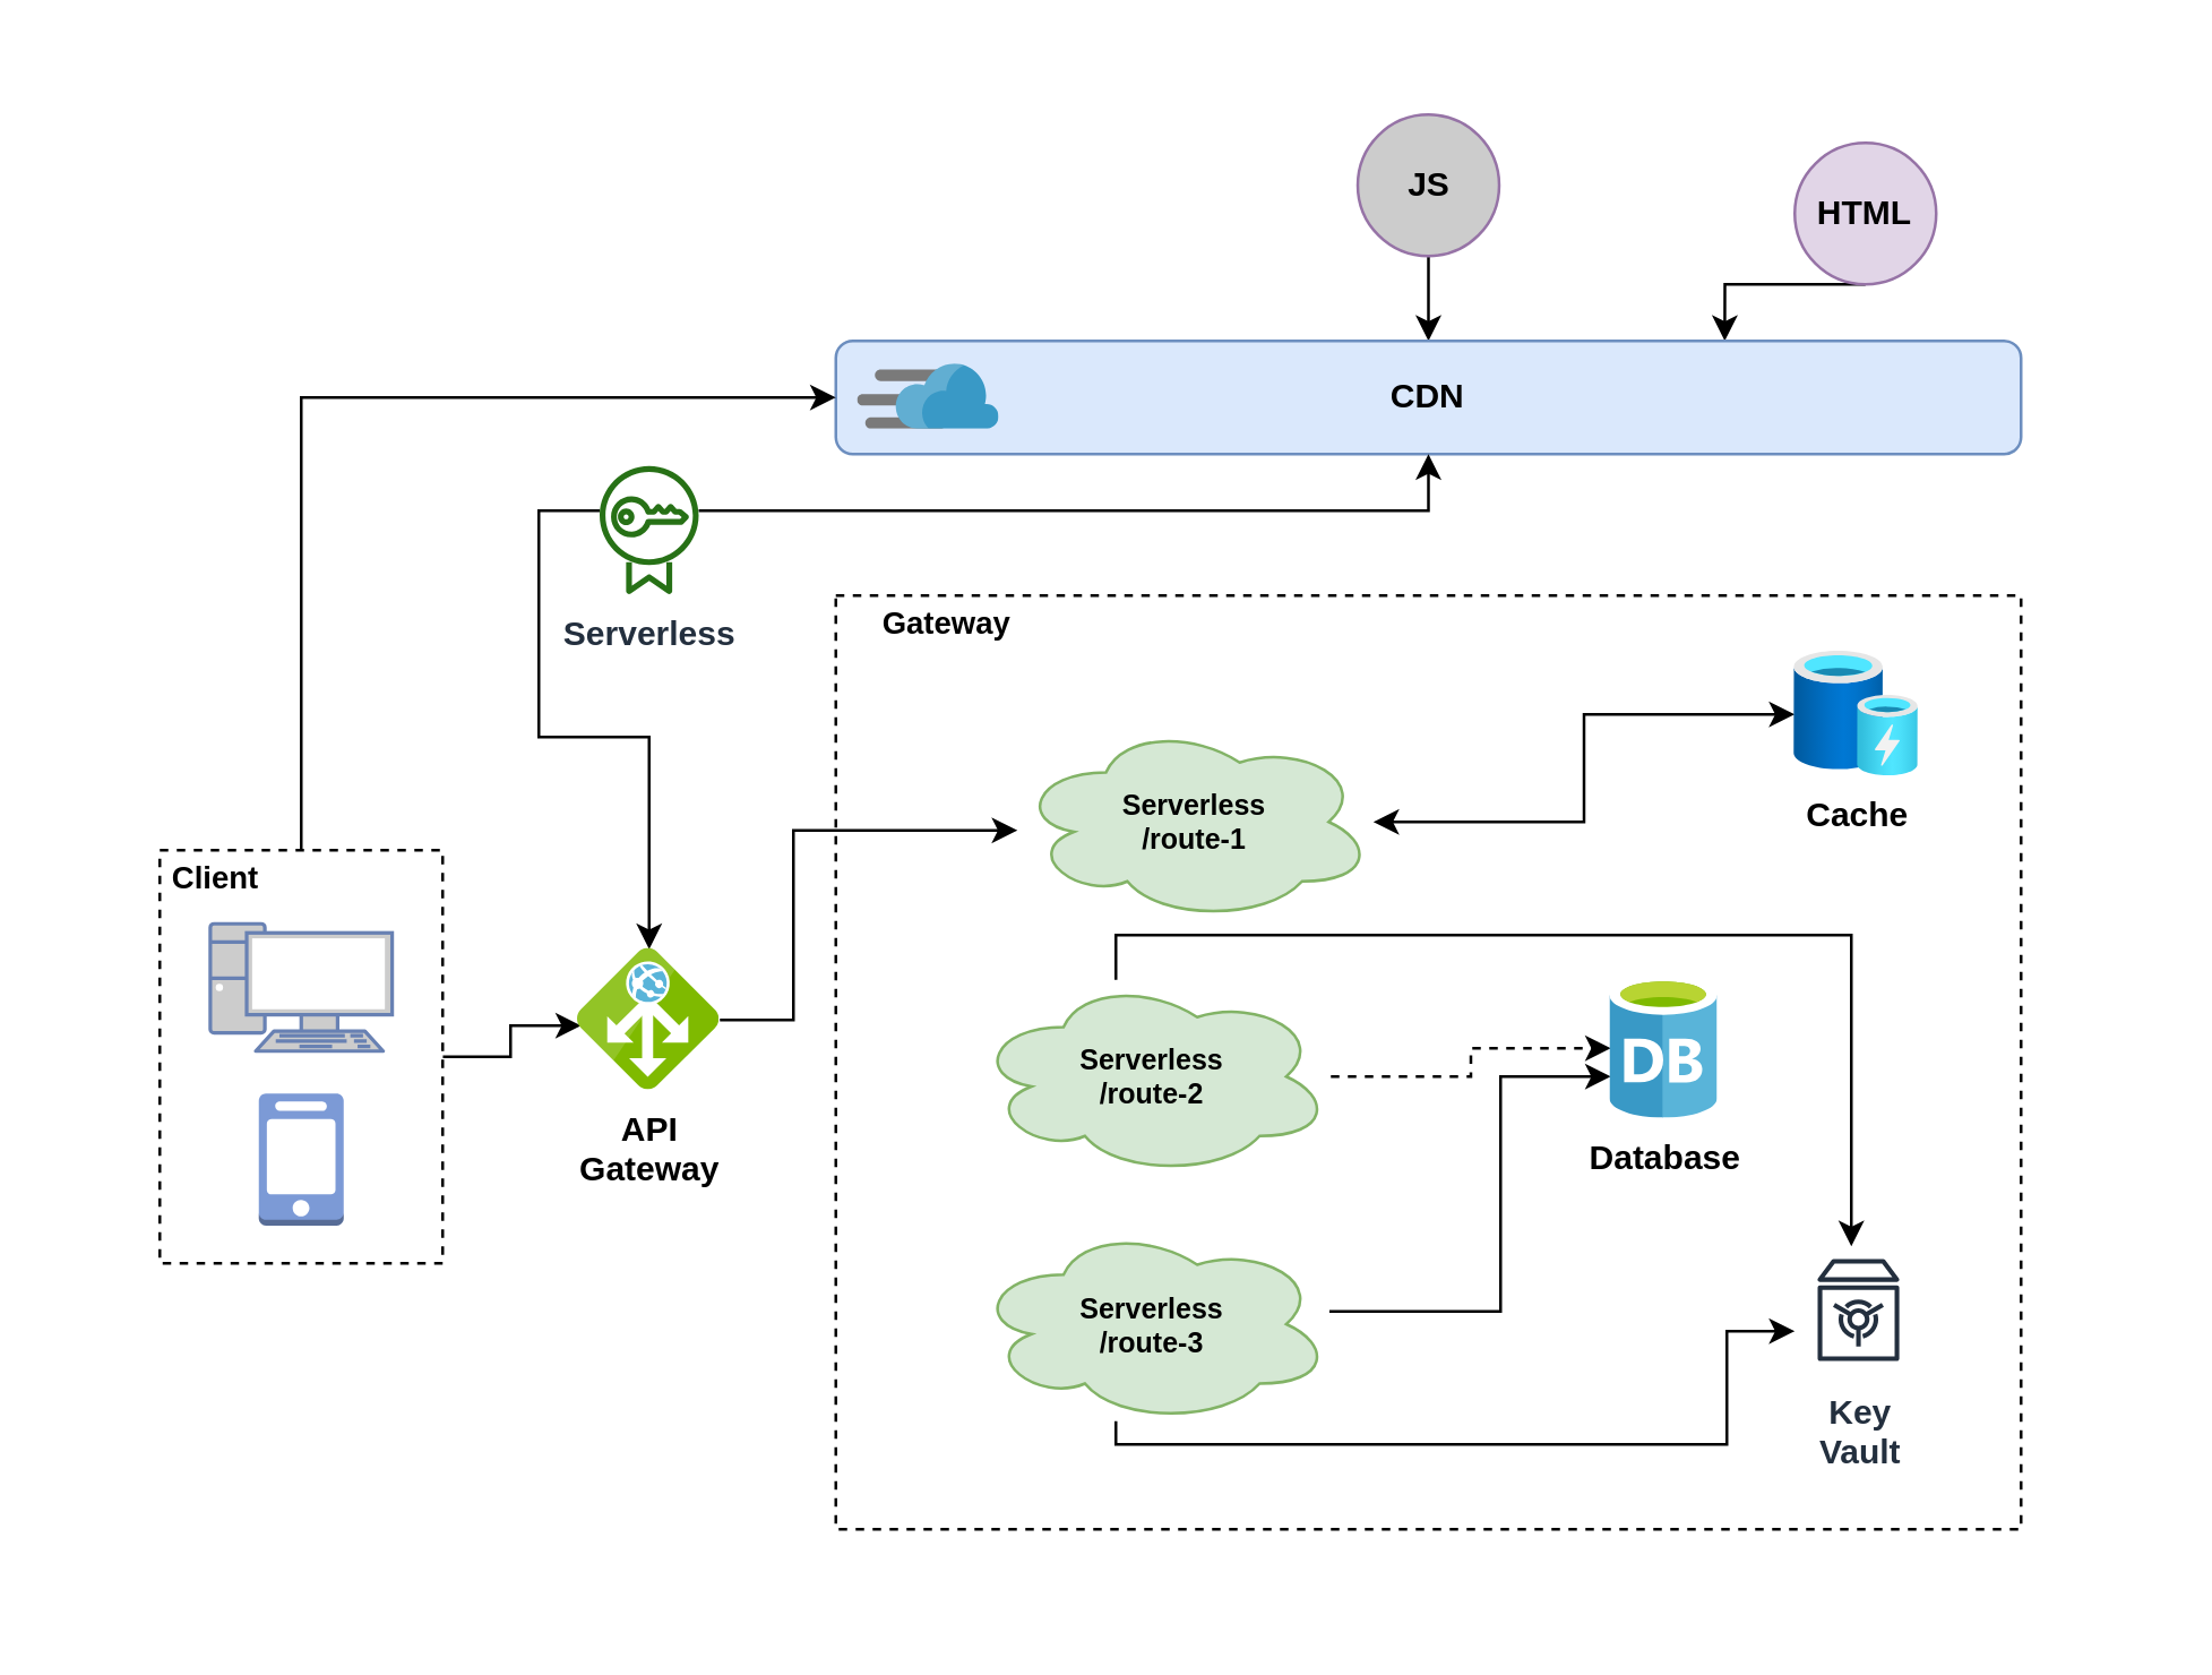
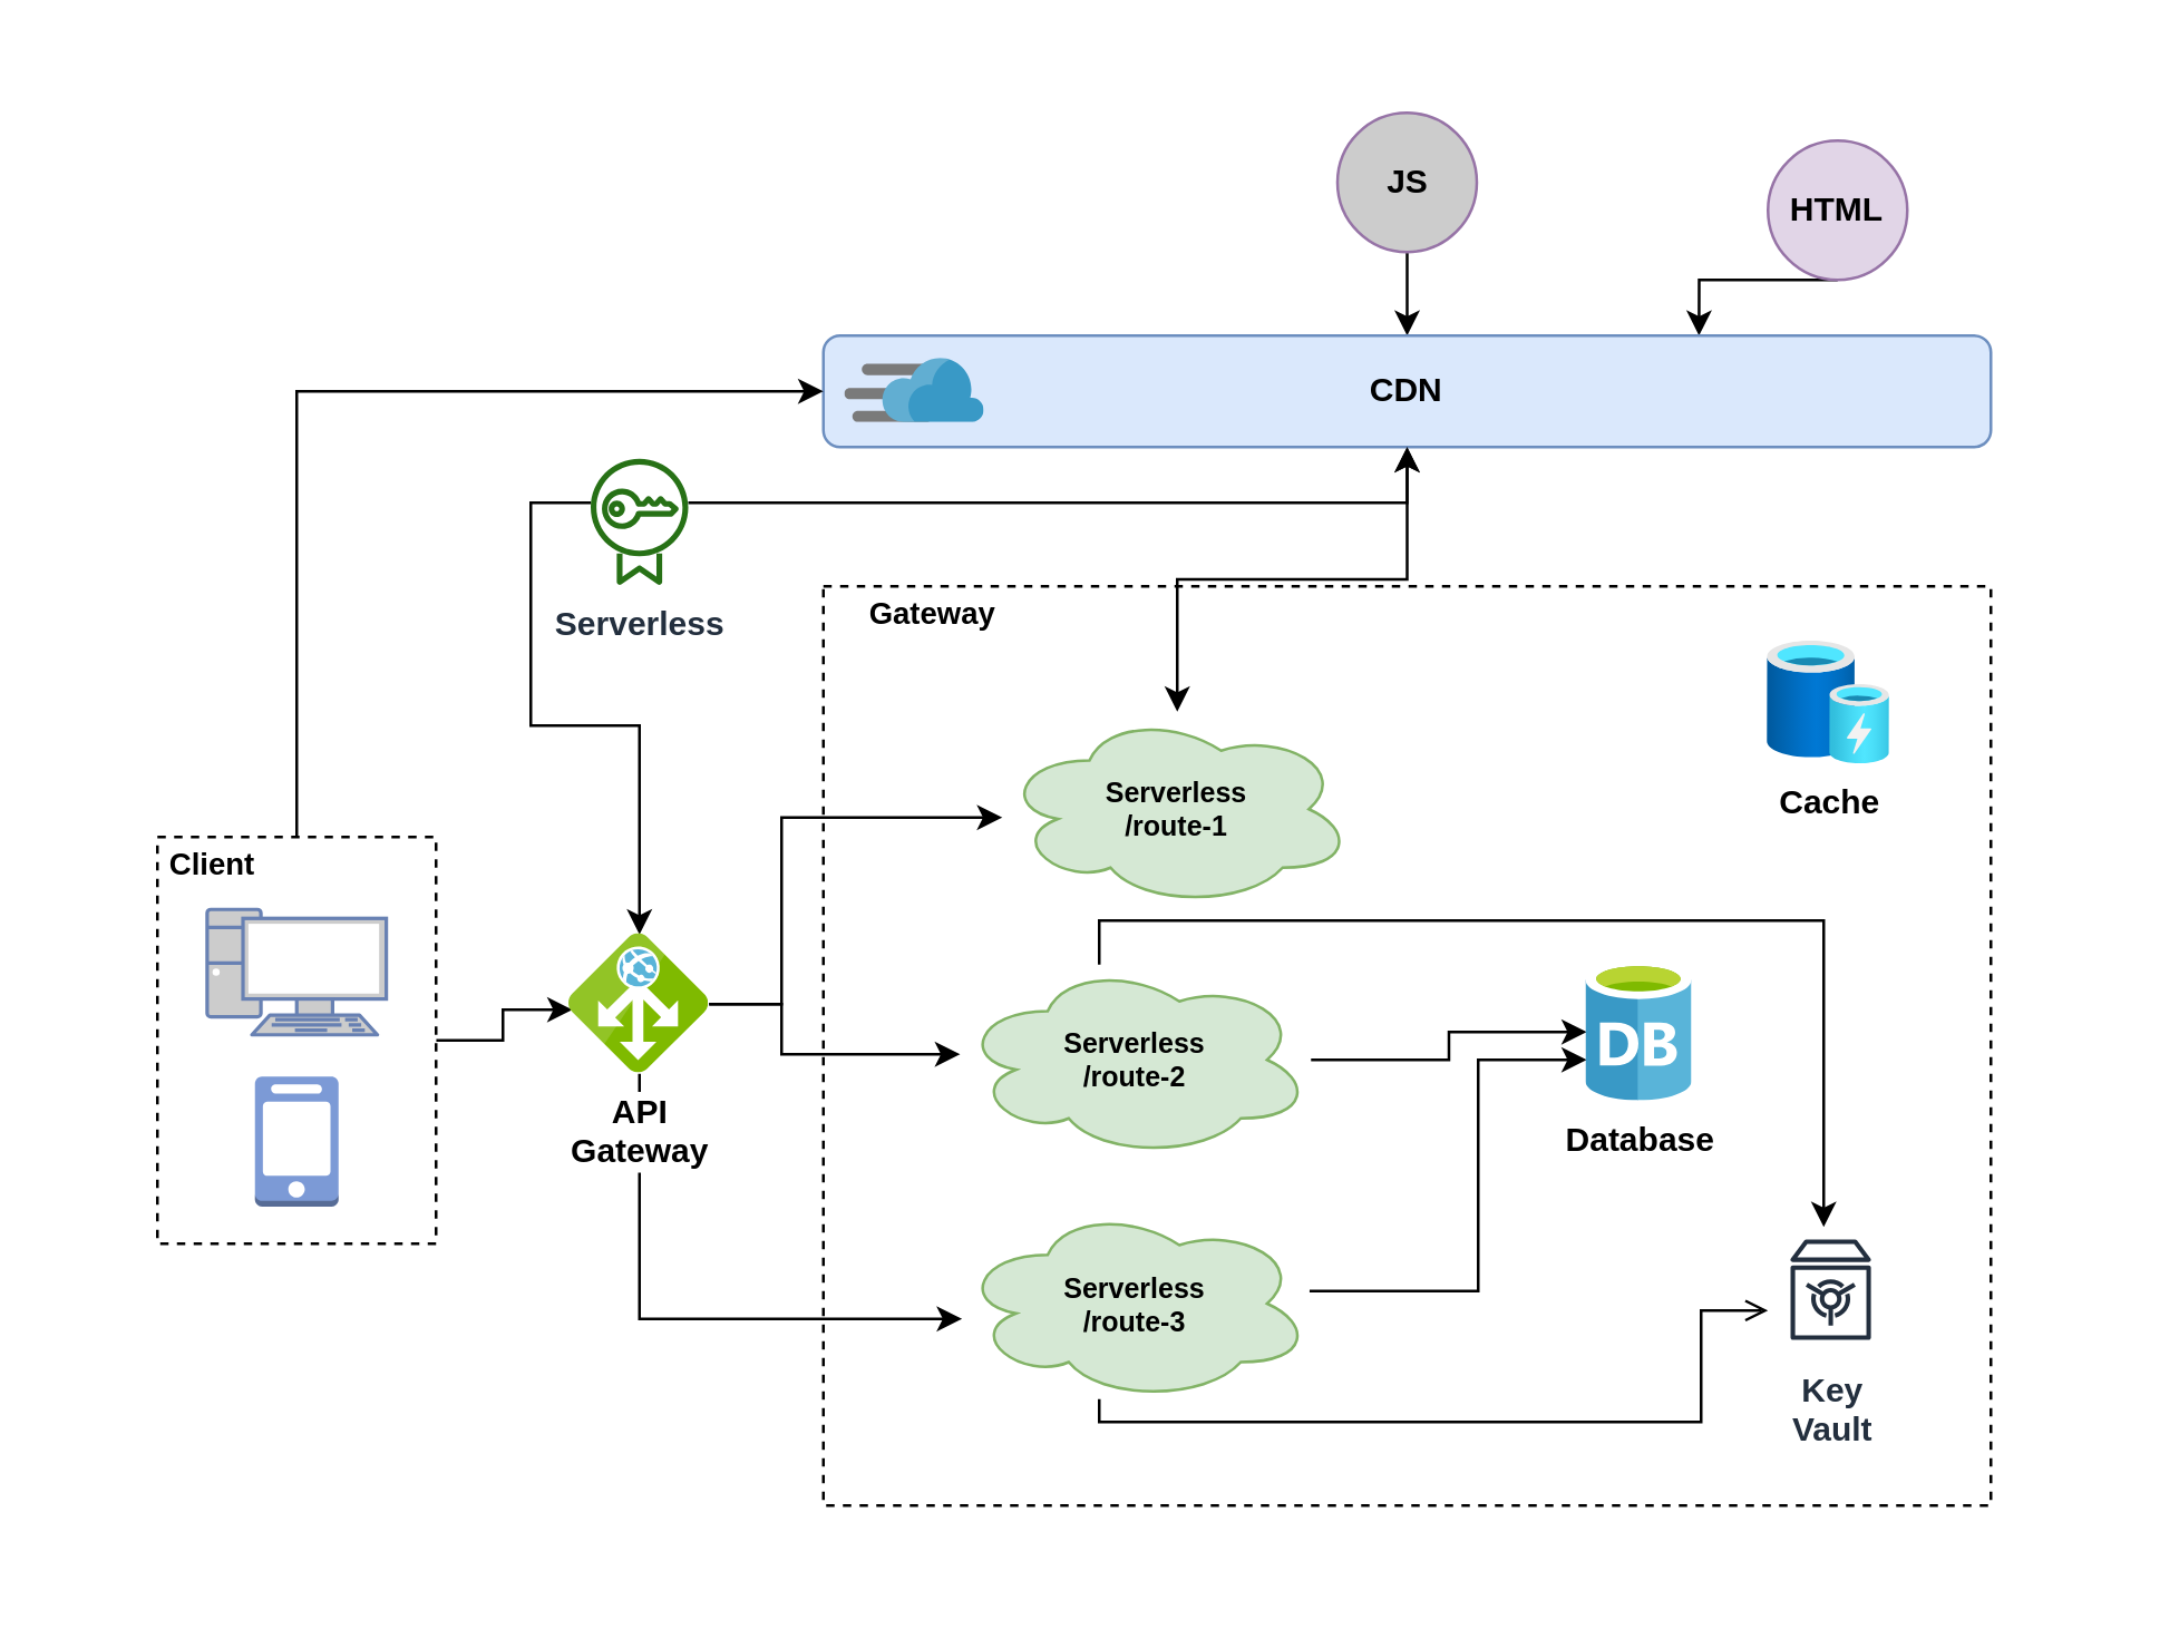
  <mxCell id="0" />
  <mxCell id="1" parent="0" />
  <mxCell id="2" value="" style="rounded=0;whiteSpace=wrap;html=1;dashed=1;fontSize=10;fillColor=#ffffff;strokeColor=none;" parent="1" vertex="1"><mxGeometry x="20" y="20" width="740" height="550" as="geometry" /></mxCell>
  <mxCell id="3" style="edgeStyle=orthogonalEdgeStyle;rounded=0;orthogonalLoop=1;jettySize=auto;html=1;entryX=0.02;entryY=0.54;entryDx=0;entryDy=0;entryPerimeter=0;fontSize=10;startArrow=none;startFill=0;" parent="1" source="33" target="17" edge="1"><mxGeometry relative="1" as="geometry" /></mxCell>
  <mxCell id="4" style="edgeStyle=orthogonalEdgeStyle;rounded=0;orthogonalLoop=1;jettySize=auto;html=1;fontSize=10;startArrow=none;startFill=0;" parent="1" source="31" target="17" edge="1"><mxGeometry relative="1" as="geometry"><mxPoint x="240" y="300" as="targetPoint" /><Array as="points"><mxPoint x="190" y="180" /><mxPoint x="190" y="260" /><mxPoint x="229" y="260" /></Array></mxGeometry></mxCell>
  <mxCell id="5" value="" style="rounded=0;whiteSpace=wrap;html=1;dashed=1;" parent="1" vertex="1"><mxGeometry x="295" y="210" width="419" height="330" as="geometry" /></mxCell>
  <mxCell id="6" value="Gateway" style="text;html=1;strokeColor=none;fillColor=none;align=center;verticalAlign=middle;whiteSpace=wrap;rounded=0;dashed=1;fontStyle=1;fontSize=11;" parent="1" vertex="1"><mxGeometry x="295" y="210" width="79" height="20" as="geometry" /></mxCell>
  <mxCell id="7" style="edgeStyle=orthogonalEdgeStyle;rounded=0;jumpStyle=arc;orthogonalLoop=1;jettySize=auto;html=1;fontSize=11;" parent="1" source="8" target="12" edge="1"><mxGeometry relative="1" as="geometry"><Array as="points"><mxPoint x="505" y="80" /><mxPoint x="505" y="80" /></Array></mxGeometry></mxCell>
  <mxCell id="8" value="JS" style="ellipse;whiteSpace=wrap;html=1;aspect=fixed;fontSize=12;fillColor=#cccccc;strokeColor=#9673a6;fontStyle=1;" parent="1" vertex="1"><mxGeometry x="479.5" y="40" width="50" height="50" as="geometry" /></mxCell>
  <mxCell id="9" style="edgeStyle=orthogonalEdgeStyle;rounded=0;jumpStyle=arc;orthogonalLoop=1;jettySize=auto;html=1;entryX=0.75;entryY=0;entryDx=0;entryDy=0;fontSize=11;" parent="1" source="10" target="12" edge="1"><mxGeometry relative="1" as="geometry"><Array as="points"><mxPoint x="629" y="100" /><mxPoint x="609" y="100" /></Array></mxGeometry></mxCell>
  <mxCell id="10" value="HTML" style="ellipse;whiteSpace=wrap;html=1;aspect=fixed;fontSize=12;fillColor=#e1d5e7;strokeColor=#9673a6;fontStyle=1" parent="1" vertex="1"><mxGeometry x="634" y="50" width="50" height="50" as="geometry" /></mxCell>
  <mxCell id="11" value="" style="group" parent="1" vertex="1" connectable="0"><mxGeometry x="295" y="120" width="419" height="40" as="geometry" /></mxCell>
  <mxCell id="12" value="CDN" style="rounded=1;whiteSpace=wrap;html=1;fontSize=12;fillColor=#dae8fc;strokeColor=#6c8ebf;fontStyle=1" parent="11" vertex="1"><mxGeometry width="419" height="40" as="geometry" /></mxCell>
  <mxCell id="13" value="" style="aspect=fixed;html=1;points=[];align=center;image;fontSize=12;image=img/lib/mscae/Content_Delivery_Network.svg;fillColor=none;" parent="11" vertex="1"><mxGeometry x="8" y="8.5" width="50" height="23" as="geometry" /></mxCell>
  <mxCell id="14" style="edgeStyle=orthogonalEdgeStyle;rounded=0;orthogonalLoop=1;jettySize=auto;html=1;" parent="1" source="17" target="19" edge="1"><mxGeometry relative="1" as="geometry"><Array as="points"><mxPoint x="280" y="360" /><mxPoint x="280" y="293" /></Array></mxGeometry></mxCell>
+ <mxCell id="15" style="edgeStyle=orthogonalEdgeStyle;rounded=0;orthogonalLoop=1;jettySize=auto;html=1;" parent="1" source="17" target="22" edge="1"><mxGeometry relative="1" as="geometry"><Array as="points"><mxPoint x="280" y="360" /><mxPoint x="280" y="378" /></Array></mxGeometry></mxCell>
+ <mxCell id="16" style="edgeStyle=orthogonalEdgeStyle;rounded=0;orthogonalLoop=1;jettySize=auto;html=1;" parent="1" source="17" target="25" edge="1"><mxGeometry relative="1" as="geometry"><Array as="points"><mxPoint x="229" y="473" /></Array></mxGeometry></mxCell>
  <mxCell id="17" value="API&lt;br&gt;Gateway" style="aspect=fixed;html=1;points=[];align=center;image;fontSize=12;image=img/lib/mscae/Application_Gateway.svg;fontStyle=1" parent="1" vertex="1"><mxGeometry x="204" y="335" width="50" height="50" as="geometry" /></mxCell>
- <mxCell id="18" style="edgeStyle=orthogonalEdgeStyle;rounded=0;orthogonalLoop=1;jettySize=auto;html=1;startArrow=classic;startFill=1;" parent="1" source="19" target="27" edge="1"><mxGeometry relative="1" as="geometry" /></mxCell>
+ <mxCell id="18" style="edgeStyle=orthogonalEdgeStyle;rounded=0;orthogonalLoop=1;jettySize=auto;html=1;startArrow=classic;startFill=1;" parent="1" source="19" target="12" edge="1"><mxGeometry relative="1" as="geometry" /></mxCell>
  <mxCell id="19" value="Serverless&lt;br style=&quot;font-size: 10px&quot;&gt;/route-1" style="ellipse;shape=cloud;whiteSpace=wrap;html=1;fillColor=#d5e8d4;fontSize=10;fontStyle=1;strokeColor=#82b366;" parent="1" vertex="1"><mxGeometry x="359" y="255" width="126" height="70" as="geometry" /></mxCell>
- <mxCell id="20" style="edgeStyle=orthogonalEdgeStyle;rounded=0;orthogonalLoop=1;jettySize=auto;html=1;dashed=1;" parent="1" source="22" target="26" edge="1"><mxGeometry relative="1" as="geometry" /></mxCell>
+ <mxCell id="20" style="edgeStyle=orthogonalEdgeStyle;rounded=0;orthogonalLoop=1;jettySize=auto;html=1;" parent="1" source="22" target="26" edge="1"><mxGeometry relative="1" as="geometry" /></mxCell>
  <mxCell id="21" style="edgeStyle=orthogonalEdgeStyle;rounded=0;orthogonalLoop=1;jettySize=auto;html=1;" parent="1" source="22" target="28" edge="1"><mxGeometry relative="1" as="geometry"><Array as="points"><mxPoint x="394" y="330" /><mxPoint x="654" y="330" /></Array></mxGeometry></mxCell>
  <mxCell id="22" value="Serverless&lt;br style=&quot;font-size: 10px&quot;&gt;/route-2" style="ellipse;shape=cloud;whiteSpace=wrap;html=1;fillColor=#d5e8d4;strokeColor=#82b366;fontStyle=1;fontSize=10;" parent="1" vertex="1"><mxGeometry x="344" y="345" width="126" height="70" as="geometry" /></mxCell>
  <mxCell id="23" style="edgeStyle=orthogonalEdgeStyle;rounded=0;orthogonalLoop=1;jettySize=auto;html=1;" parent="1" source="25" target="26" edge="1"><mxGeometry relative="1" as="geometry"><Array as="points"><mxPoint x="530" y="463" /><mxPoint x="530" y="380" /></Array></mxGeometry></mxCell>
- <mxCell id="24" style="edgeStyle=orthogonalEdgeStyle;rounded=0;orthogonalLoop=1;jettySize=auto;html=1;" parent="1" source="25" target="28" edge="1"><mxGeometry relative="1" as="geometry"><Array as="points"><mxPoint x="394" y="510" /><mxPoint x="610" y="510" /><mxPoint x="610" y="470" /></Array></mxGeometry></mxCell>
+ <mxCell id="24" style="edgeStyle=orthogonalEdgeStyle;rounded=0;orthogonalLoop=1;jettySize=auto;html=1;endArrow=open;" parent="1" source="25" target="28" edge="1"><mxGeometry relative="1" as="geometry"><Array as="points"><mxPoint x="394" y="510" /><mxPoint x="610" y="510" /><mxPoint x="610" y="470" /></Array></mxGeometry></mxCell>
  <mxCell id="25" value="Serverless&lt;br style=&quot;font-size: 10px&quot;&gt;/route-3" style="ellipse;shape=cloud;whiteSpace=wrap;html=1;fillColor=#d5e8d4;strokeColor=#82b366;fontSize=10;fontStyle=1" parent="1" vertex="1"><mxGeometry x="344" y="432.5" width="126" height="70" as="geometry" /></mxCell>
  <mxCell id="26" value="Database" style="aspect=fixed;html=1;points=[];align=center;image;fontSize=12;image=img/lib/mscae/Database_General.svg;fillColor=none;fontStyle=1" parent="1" vertex="1"><mxGeometry x="569" y="345" width="38" height="50" as="geometry" /></mxCell>
  <mxCell id="27" value="Cache" style="aspect=fixed;html=1;points=[];align=center;image;fontSize=12;image=img/lib/azure2/general/Cache.svg;fillColor=none;fontStyle=1" parent="1" vertex="1"><mxGeometry x="634" y="230" width="44" height="44" as="geometry" /></mxCell>
  <mxCell id="28" value="Key&lt;br&gt;Vault" style="outlineConnect=0;fontColor=#232F3E;gradientColor=none;strokeColor=#232F3E;fillColor=#ffffff;dashed=0;verticalLabelPosition=bottom;verticalAlign=top;align=center;html=1;fontSize=12;fontStyle=1;aspect=fixed;shape=mxgraph.aws4.resourceIcon;resIcon=mxgraph.aws4.vault;" parent="1" vertex="1"><mxGeometry x="634" y="440" width="45" height="45" as="geometry" /></mxCell>
  <mxCell id="29" style="edgeStyle=orthogonalEdgeStyle;rounded=0;orthogonalLoop=1;jettySize=auto;html=1;fontSize=10;startArrow=none;startFill=0;exitX=0.5;exitY=0;exitDx=0;exitDy=0;entryX=0;entryY=0.5;entryDx=0;entryDy=0;" parent="1" source="33" target="12" edge="1"><mxGeometry relative="1" as="geometry"><mxPoint x="130" y="260" as="sourcePoint" /><mxPoint x="295" y="120" as="targetPoint" /><Array as="points"><mxPoint x="106" y="140" /></Array></mxGeometry></mxCell>
  <mxCell id="30" style="edgeStyle=orthogonalEdgeStyle;rounded=0;orthogonalLoop=1;jettySize=auto;html=1;entryX=0.5;entryY=1;entryDx=0;entryDy=0;fontSize=10;startArrow=none;startFill=0;" parent="1" source="31" target="12" edge="1"><mxGeometry relative="1" as="geometry"><Array as="points"><mxPoint x="505" y="180" /></Array></mxGeometry></mxCell>
  <mxCell id="31" value="Serverless" style="outlineConnect=0;fontColor=#232F3E;gradientColor=none;fillColor=#277116;strokeColor=none;dashed=0;verticalLabelPosition=bottom;verticalAlign=top;align=center;html=1;fontSize=12;fontStyle=1;aspect=fixed;pointerEvents=1;shape=mxgraph.aws4.certificate_manager;" parent="1" vertex="1"><mxGeometry x="211.5" y="163.73" width="35" height="46.27" as="geometry" /></mxCell>
  <mxCell id="32" value="" style="group;fillColor=#ffffff;" parent="1" vertex="1" connectable="0"><mxGeometry x="56" y="300" width="100" height="146" as="geometry" /></mxCell>
  <mxCell id="33" value="" style="rounded=0;whiteSpace=wrap;html=1;fontSize=10;strokeColor=#000000;fillColor=none;dashed=1;" parent="32" vertex="1"><mxGeometry width="100" height="146" as="geometry" /></mxCell>
  <mxCell id="34" value="" style="outlineConnect=0;dashed=0;verticalLabelPosition=bottom;verticalAlign=top;align=center;html=1;shape=mxgraph.aws3.mobile_client;gradientColor=none;aspect=fixed;strokeColor=#6881B3;fillColor=#7C9AD6;" parent="32" vertex="1"><mxGeometry x="35" y="86" width="30" height="46.67" as="geometry" /></mxCell>
  <mxCell id="35" value="" style="fontColor=#0066CC;verticalAlign=top;verticalLabelPosition=bottom;labelPosition=center;align=center;html=1;outlineConnect=0;fillColor=#CCCCCC;strokeColor=#6881B3;gradientColor=none;gradientDirection=north;strokeWidth=2;shape=mxgraph.networks.pc;aspect=fixed;" parent="32" vertex="1"><mxGeometry x="17.85" y="26" width="64.29" height="45" as="geometry" /></mxCell>
  <mxCell id="36" value="Client" style="text;html=1;strokeColor=none;fillColor=none;align=center;verticalAlign=middle;whiteSpace=wrap;rounded=0;dashed=1;fontStyle=1;fontSize=11;" parent="32" vertex="1"><mxGeometry width="40" height="20" as="geometry" /></mxCell>
